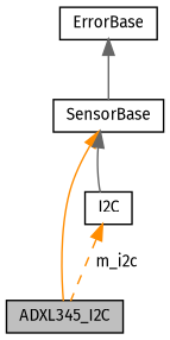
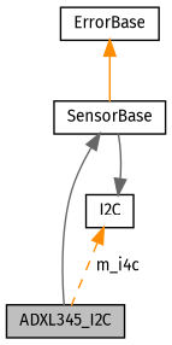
  digraph {
    fontname="Fira Sans"
    node [color=black fontname="Fira Sans" fontsize=10 shape=record]
    edge [color=gray40 dir=back fontname="Fira Sans" fontsize=10 labelfontname=FreeSans labelfontsize=10 style=solid]
    n1 [fillcolor=grey75 fontcolor=black height=0.2 label=ADXL345_I2C style=filled width=0.4]
    n2 [height=0.2 label=SensorBase width=0.4]
    n3 [height=0.2 label=I2C width=0.4]
    n4 [height=0.2 label=ErrorBase width=0.4]
-   n2 -> n1 [color=darkorange]
-   n2 -> n3
-   n3 -> n1 [color=darkorange label=" m_i2c" style=dashed]
-   n4 -> n2
+   n2 -> n1
+   n3 -> n2
+   n3 -> n1 [color=darkorange label=" m_i4c" style=dashed]
+   n4 -> n2 [color=darkorange]
  }
